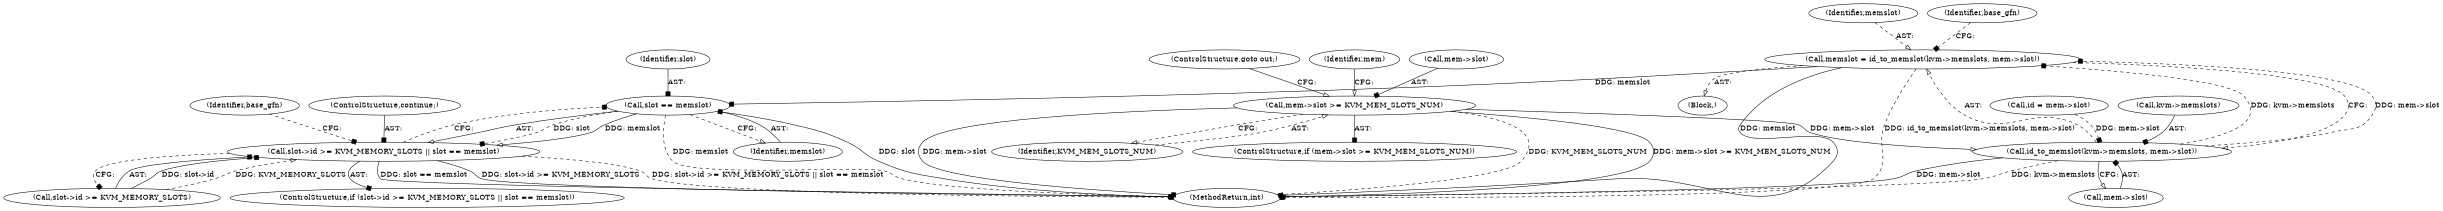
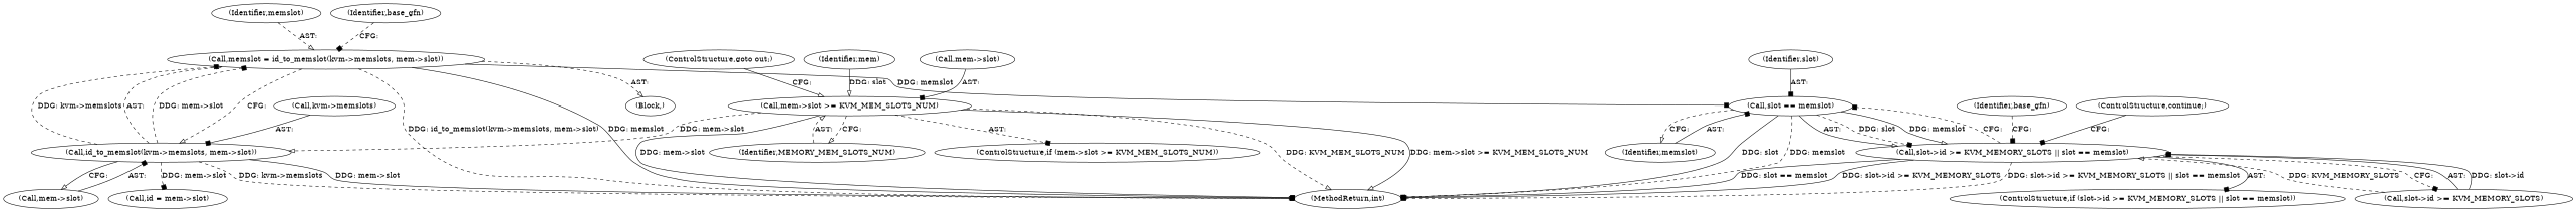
  digraph {
    edge [arrowhead=box style=solid]
    n1 [label="(Call,slot == memslot)"]
    n2 [label="(Call,slot->id >= KVM_MEMORY_SLOTS || slot == memslot)"]
    n3 [label="(Identifier,memslot)"]
    n4 [label="(MethodReturn,int)"]
    n5 [label="(ControlStructure,if (slot->id >= KVM_MEMORY_SLOTS || slot == memslot))"]
    n6 [label="(Call,slot->id >= KVM_MEMORY_SLOTS)"]
    n7 [label="(Call,memslot = id_to_memslot(kvm->memslots, mem->slot))"]
    n8 [label="(Call,id_to_memslot(kvm->memslots, mem->slot))"]
    n9 [label="(Block,)"]
    n10 [label="(Call,mem->slot)"]
    n11 [label="(Call,id = mem->slot)"]
    n12 [label="(Call,mem->slot >= KVM_MEM_SLOTS_NUM)"]
-   n13 [label="(Identifier,KVM_MEM_SLOTS_NUM)"]
+   n13 [label="(Identifier,MEMORY_MEM_SLOTS_NUM)"]
    n14 [label="(ControlStructure,if (mem->slot >= KVM_MEM_SLOTS_NUM))"]
    n15 [label="(Identifier,memslot)"]
    n16 [label="(Identifier,base_gfn)"]
    n17 [label="(Identifier,mem)"]
    n18 [label="(Call,kvm->memslots)"]
    n19 [label="(Identifier,slot)"]
    n20 [label="(Identifier,base_gfn)"]
    n21 [label="(Call,mem->slot)"]
    n22 [label="(ControlStructure,goto out;)"]
    n23 [label="(ControlStructure,continue;)"]
    n1 -> n2 [arrowhead=onormal label="AST: "]
    n1 -> n2 [label="DDG: slot" style=dashed]
    n1 -> n2 [arrowhead=onormal label="DDG: memslot"]
    n1 -> n3 [arrowhead=onormal label="CFG: " style=dashed]
    n1 -> n4 [label="DDG: slot"]
    n1 -> n4 [arrowhead=onormal label="DDG: memslot" style=dashed]
    n2 -> n1 [label="CFG: " style=dashed]
    n2 -> n4 [label="DDG: slot->id >= KVM_MEMORY_SLOTS"]
    n2 -> n4 [label="DDG: slot->id >= KVM_MEMORY_SLOTS || slot == memslot" style=dashed]
    n2 -> n4 [arrowhead=onormal label="DDG: slot == memslot"]
    n2 -> n5 [label="AST: "]
    n2 -> n6 [label="CFG: " style=dashed]
    n3 -> n1 [label="AST: "]
    n6 -> n2 [label="AST: "]
    n6 -> n2 [label="DDG: slot->id"]
    n6 -> n2 [arrowhead=onormal label="DDG: KVM_MEMORY_SLOTS" style=dashed]
    n7 -> n1 [label="DDG: memslot"]
    n7 -> n4 [label="DDG: id_to_memslot(kvm->memslots, mem->slot)" style=dashed]
    n7 -> n4 [label="DDG: memslot"]
    n7 -> n8 [arrowhead=onormal label="CFG: " style=dashed]
    n7 -> n9 [arrowhead=onormal label="AST: " style=dashed]
    n8 -> n4 [label="DDG: kvm->memslots" style=dashed]
    n8 -> n4 [arrowhead=onormal label="DDG: mem->slot"]
    n8 -> n7 [arrowhead=onormal label="AST: " style=dashed]
    n8 -> n7 [label="DDG: kvm->memslots" style=dashed]
    n8 -> n7 [label="DDG: mem->slot" style=dashed]
    n8 -> n10 [arrowhead=onormal label="CFG: "]
-   n11 -> n8 [label="DDG: mem->slot" style=dashed]
+   n8 -> n11 [label="DDG: mem->slot" style=dashed]
    n10 -> n8 [label="AST: "]
    n12 -> n4 [arrowhead=onormal label="DDG: KVM_MEM_SLOTS_NUM" style=dashed]
    n12 -> n4 [arrowhead=onormal label="DDG: mem->slot >= KVM_MEM_SLOTS_NUM"]
    n12 -> n4 [label="DDG: mem->slot"]
-   n12 -> n8 [arrowhead=onormal label="DDG: mem->slot"]
+   n12 -> n8 [arrowhead=onormal label="DDG: mem->slot" style=dashed]
    n12 -> n13 [arrowhead=onormal label="CFG: " style=dashed]
-   n12 -> n14 [label="AST: "]
+   n12 -> n14 [label="AST: " style=dashed]
    n13 -> n12 [arrowhead=onormal label="AST: " style=dashed]
    n15 -> n7 [arrowhead=onormal label="AST: " style=dashed]
    n16 -> n2 [label="CFG: " style=dashed]
-   n17 -> n12 [arrowhead=onormal label="CFG: "]
+   n17 -> n12 [arrowhead=onormal label="DDG: slot"]
    n18 -> n8 [label="AST: "]
    n19 -> n1 [label="AST: "]
    n20 -> n7 [label="CFG: " style=dashed]
    n21 -> n12 [label="AST: "]
    n22 -> n12 [arrowhead=onormal label="CFG: "]
-   n23 -> n2 [label="AST: "]
+   n23 -> n2 [label="CFG: "]
  }
